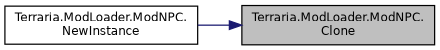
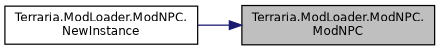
  digraph {
    rankdir=RL
    node [color=black fontname=Helvetica fontsize=10 shape=record style=filled]
-   n1 [fillcolor=grey75 fontcolor=black height=0.2 label="Terraria.ModLoader.ModNPC.\lClone" width=0.4]
+   n1 [fillcolor=grey75 fontcolor=black height=0.2 label="Terraria.ModLoader.ModNPC.\lModNPC" width=0.4]
    n2 [fillcolor=white height=0.2 label="Terraria.ModLoader.ModNPC.\lNewInstance" width=0.4]
    n1 -> n2 [color=midnightblue dir=back fontname=Helvetica fontsize=10 labelfontname=Helvetica labelfontsize=10 style=solid]
  }
